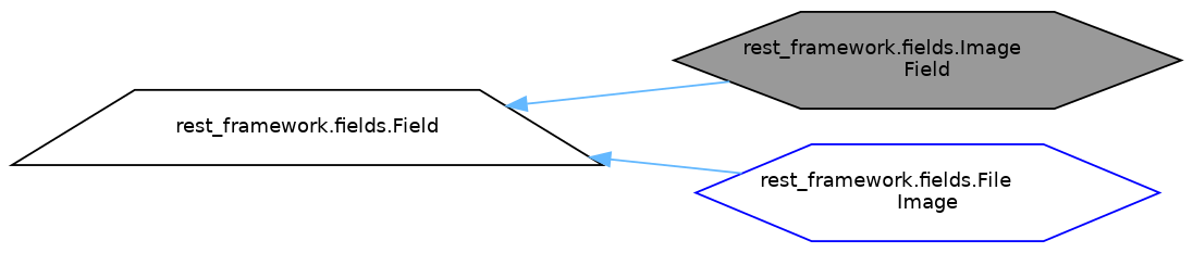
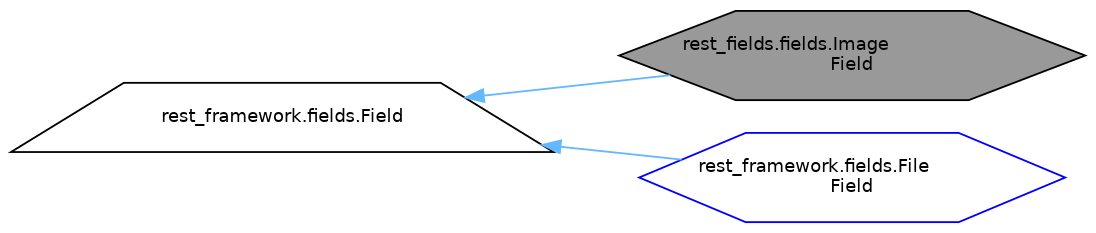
  digraph {
    rankdir=LR
    node [color=black fillcolor=white fontname=Helvetica fontsize=10 shape=hexagon style=filled]
    edge [color=steelblue1 dir=back fontname=Helvetica fontsize=10 labelfontname=Helvetica labelfontsize=10 style=solid]
-   n1 [fillcolor=grey60 fontcolor=black height=0.2 label="rest_framework.fields.Image\lField" width=0.4]
-   n2 [color=blue height=0.2 label="rest_framework.fields.File\lImage" width=0.4]
+   n1 [fillcolor=grey60 fontcolor=black height=0.2 label="rest_fields.fields.Image\lField" width=0.4]
+   n2 [color=blue height=0.2 label="rest_framework.fields.File\lField" width=0.4]
    n3 [height=0.2 label="rest_framework.fields.Field" shape=trapezium width=0.4]
    n3 -> n1
    n3 -> n2
  }
